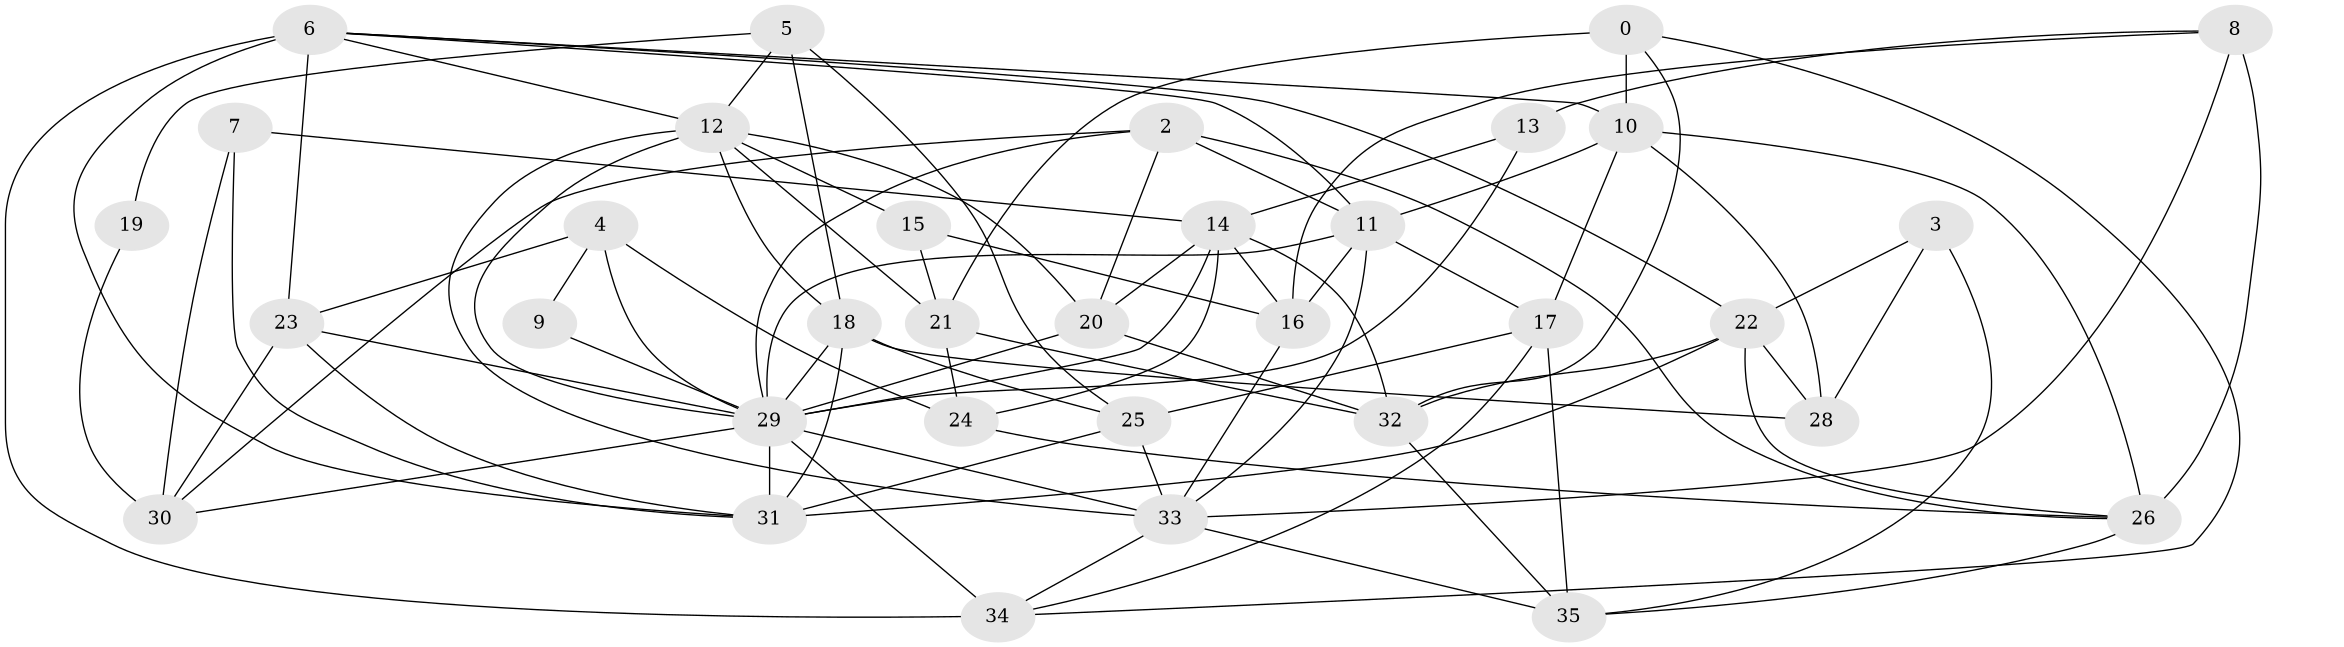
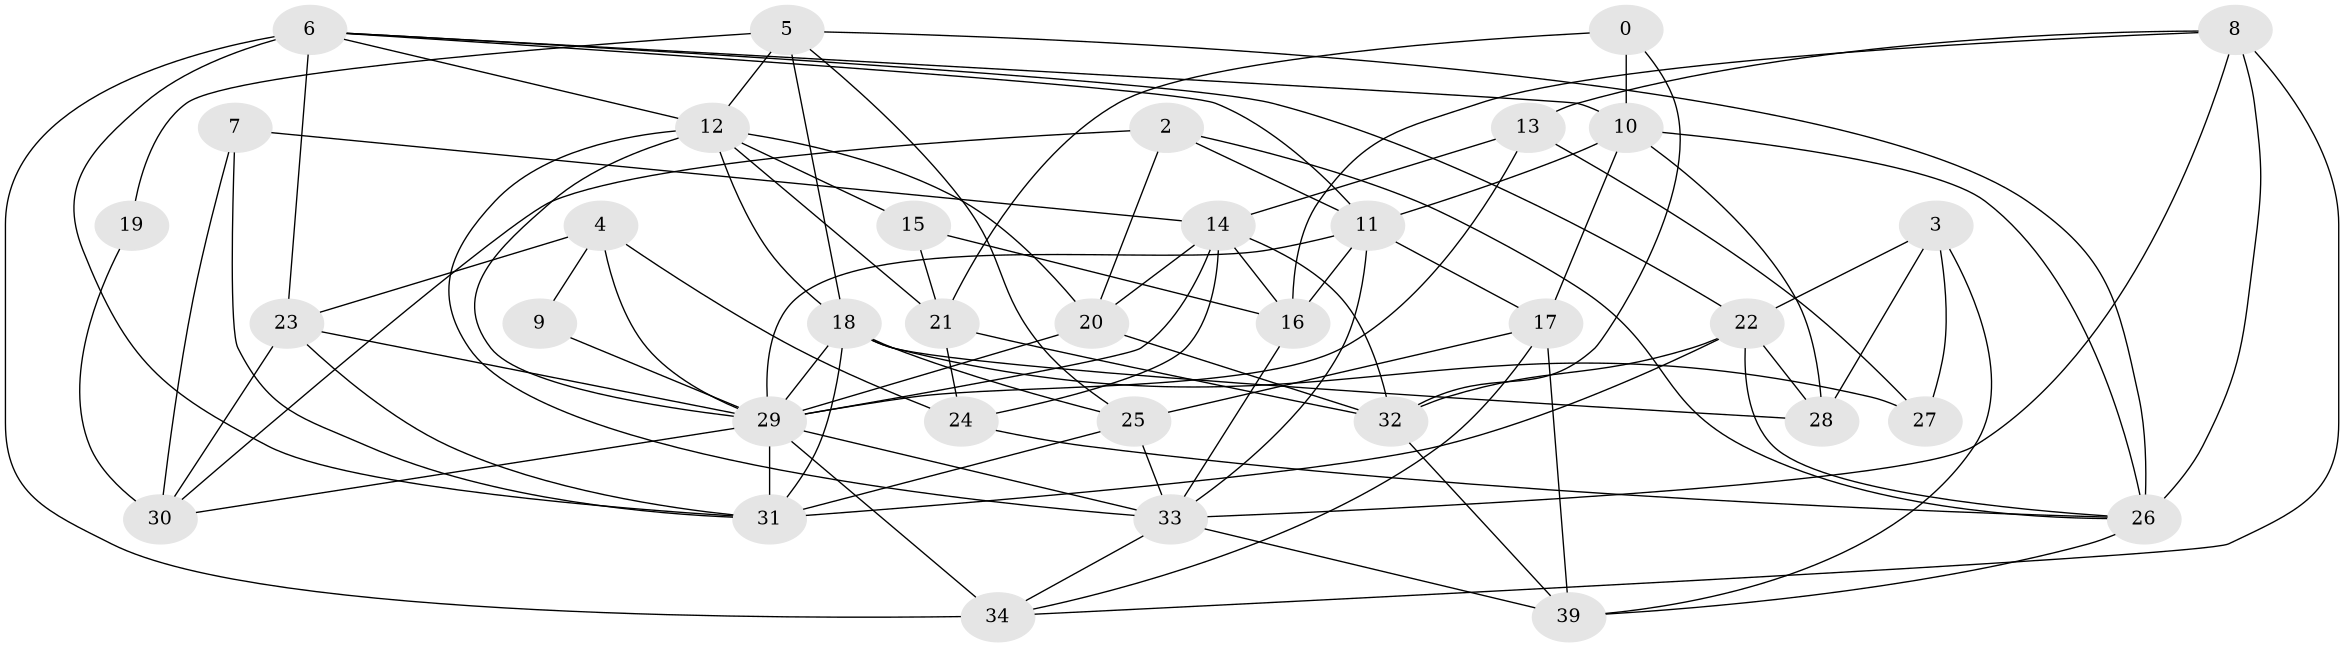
  graph {
    node [color=gray90 style=filled]
    edge [weight=1.0]
    n1 [label=0]
    10
    21
    32
    11
    26
    28
    17
    24
-   35
+   35 [label=39]
    2
    20
    29
    30
    16
    33
    31
    34
    3
    22
+   27
    4
    9
    23
    5
    12
    18
    19
    25
    15
    6
    7
    14
    8
    13
    n1 -- 10
    n1 -- 21 [weight=2.0]
    n1 -- 32
    10 -- 11
    10 -- 26
    10 -- 28
    10 -- 17
    21 -- 32
    21 -- 24
    32 -- 35
    11 -- 17
    11 -- 29
    11 -- 16
    11 -- 33
    26 -- 35
    17 -- 35
    17 -- 34
    17 -- 25 [weight=2.0]
    24 -- 26
    2 -- 11
    2 -- 26
    2 -- 20
-   2 -- 29
    2 -- 30
    20 -- 32
    20 -- 29
    29 -- 30
    29 -- 33
    29 -- 31
    29 -- 34 [weight=2.0]
    16 -- 33
    33 -- 35
    33 -- 34
    3 -- 28
    3 -- 35
    3 -- 22
+   3 -- 27
    22 -- 32
    22 -- 26
    22 -- 28
    22 -- 31 [weight=2.0]
    4 -- 24
    4 -- 29
    4 -- 9
    4 -- 23
    9 -- 29
    23 -- 29
    23 -- 30
    23 -- 31
+   5 -- 26
    5 -- 12
    5 -- 18
    5 -- 19
    5 -- 25
    12 -- 21
    12 -- 20
    12 -- 29
    12 -- 33
    12 -- 18
    12 -- 15
    18 -- 28
    18 -- 29
    18 -- 31
+   18 -- 27
    18 -- 25
    19 -- 30
    25 -- 33
    25 -- 31
    15 -- 21
    15 -- 16
    6 -- 10
    6 -- 11
    6 -- 31 [weight=2.0]
    6 -- 34 [weight=2.0]
    6 -- 22
    6 -- 23 [weight=2.0]
    6 -- 12
    7 -- 30
    7 -- 31
    7 -- 14
    14 -- 32
    14 -- 24
    14 -- 20
    14 -- 29
    14 -- 16
    8 -- 26
    8 -- 16
    8 -- 33
-   n1 -- 34
+   8 -- 34
    8 -- 13
    13 -- 29
+   13 -- 27
    13 -- 14 [weight=2.0]
  }
